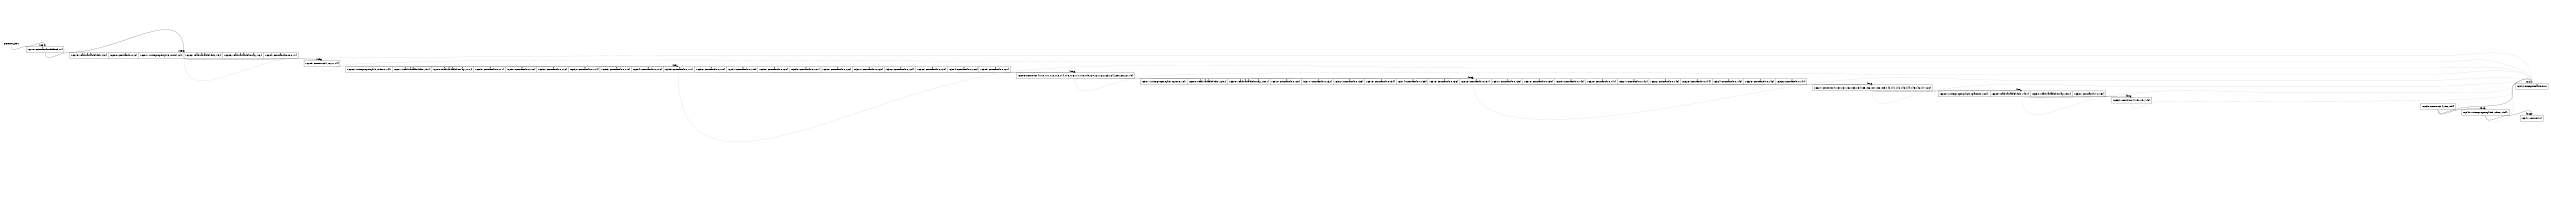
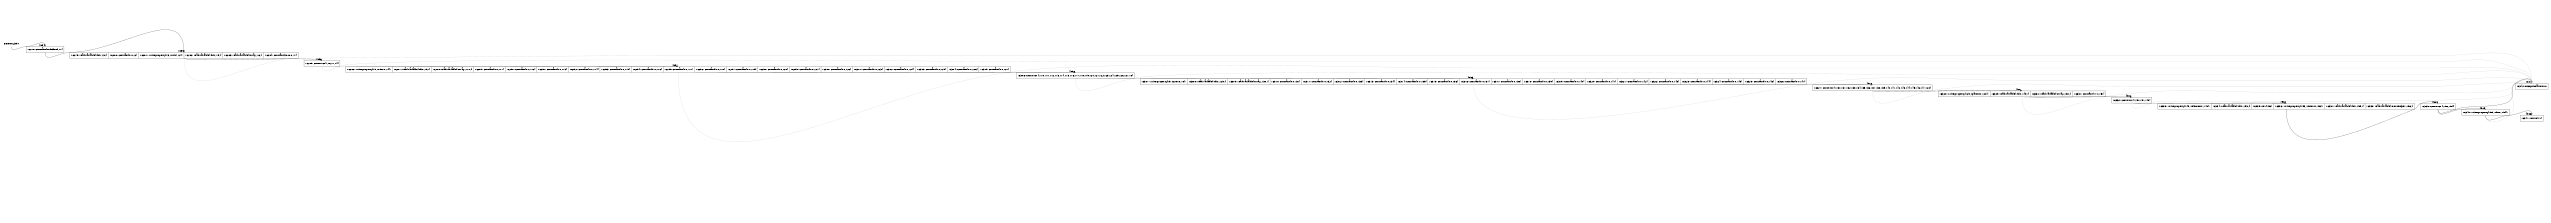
  digraph {
    rankdir=LR
    node [shape=record]
    edge [headport=n tailport=s]
    BB_entry390 [shape=none]
    n2 [label="{16278: constant[undefined,v1]}"]
    n3 [label="{16279: read-variable['this',v3,-]|16280: constant[0.0,v2]|16281: write-property[v3,'_uuid',v2]*|16282: read-variable['this',v5,-]|16283: read-variable['Array',v6,-]|16284: constant[2000.0,v7]}"]
    n4 [label="{16285: construct [-,v6,v7,v4]}"]
    n5 [label="{16342: exceptional-return}"]
    n6 [label="{16286: write-property[v5,'_views',v4]*|16287: read-variable['this',v9,-]|16288: read-variable['Array',v10,-]|16289: constant[0.0,v11]|16290: constant[0.0,v12]|16291: constant[0.0,v13]|16292: constant[0.0,v14]|16293: constant[0.0,v15]|16294: constant[0.0,v16]|16295: constant[0.0,v17]|16296: constant[0.0,v18]|16297: constant[0.0,v19]|16298: constant[0.0,v20]|16299: constant[0.0,v21]|16300: constant[0.0,v22]|16301: constant[0.0,v23]|16302: constant[0.0,v24]|16303: constant[0.0,v25]|16304: constant[0.0,v26]|16305: constant[0.0,v27]}"]
    n7 [label="{16306: construct [-,v10,v11,v12,v13,v14,v15,v16,v17,v18,v19,v20,v21,v22,v23,v24,v25,v26,v27,v8]}"]
    n8 [label="{16307: write-property[v9,'_queue',v8]*|16308: read-variable['this',v29,-]|16309: read-variable['Array',v30,-]|16310: constant[0.0,v31]|16311: constant[0.0,v32]|16312: constant[0.0,v33]|16313: constant[0.0,v34]|16314: constant[0.0,v35]|16315: constant[0.0,v36]|16316: constant[0.0,v37]|16317: constant[0.0,v38]|16318: constant[0.0,v39]|16319: constant[0.0,v40]|16320: constant[0.0,v41]|16321: constant[0.0,v42]|16322: constant[0.0,v43]|16323: constant[0.0,v44]|16324: constant[0.0,v45]|16325: constant[0.0,v46]|16326: constant[0.0,v47]}"]
    n9 [label="{16327: construct [-,v30,v31,v32,v33,v34,v35,v36,v37,v38,v39,v40,v41,v42,v43,v44,v45,v46,v47,v28]}"]
    n10 [label="{16328: write-property[v29,'_parents',v28]*|16329: read-variable['this',v49,-]|16330: read-variable['Array',v50,-]|16331: constant[17.0,v51]}"]
    n11 [label="{16332: construct [-,v50,v51,v48]}"]
+   n12 [label="{16333: write-property[v49,'_elements',v48]*|16334: read-variable['this',v53,-]|16335: new[v52]|16336: write-property[v53,'_inserts',v52]*|16337: read-variable['this',v55,-]|16338: read-variable['DOMHelper',v56,-]}"]
    n13 [label="{16339: construct [-,v56,v54]}"]
    n14 [label="{16340: write-property[v55,'_dom',v54]*}"]
    n15 [label="{16341: return[v1]}"]
    BB_entry390 -> n2 [headlabel="    4894"]
    n2 -> n3 [headlabel="      4895"]
    n3 -> n4 [headlabel="      4896"]
    n3 -> n5 [color=gray headlabel="      4907"]
    n4 -> n5 [color=gray]
    n4 -> n6 [headlabel="      4897"]
    n6 -> n5 [color=gray]
    n6 -> n7 [headlabel="      4898"]
    n7 -> n5 [color=gray]
    n7 -> n8 [headlabel="      4899"]
    n8 -> n5 [color=gray]
    n8 -> n9 [headlabel="      4900"]
    n9 -> n5 [color=gray]
    n9 -> n10 [headlabel="      4901"]
    n10 -> n5 [color=gray]
    n10 -> n11 [headlabel="      4902"]
    n11 -> n5 [color=gray]
+   n11 -> n12 [headlabel="      4903"]
+   n12 -> n13 [headlabel="      4904"]
    n13 -> n5 [color=black]
    n13 -> n14 [headlabel="      4905"]
    n14 -> n5 [color=gray]
    n14 -> n15 [headlabel="      4906"]
  }
